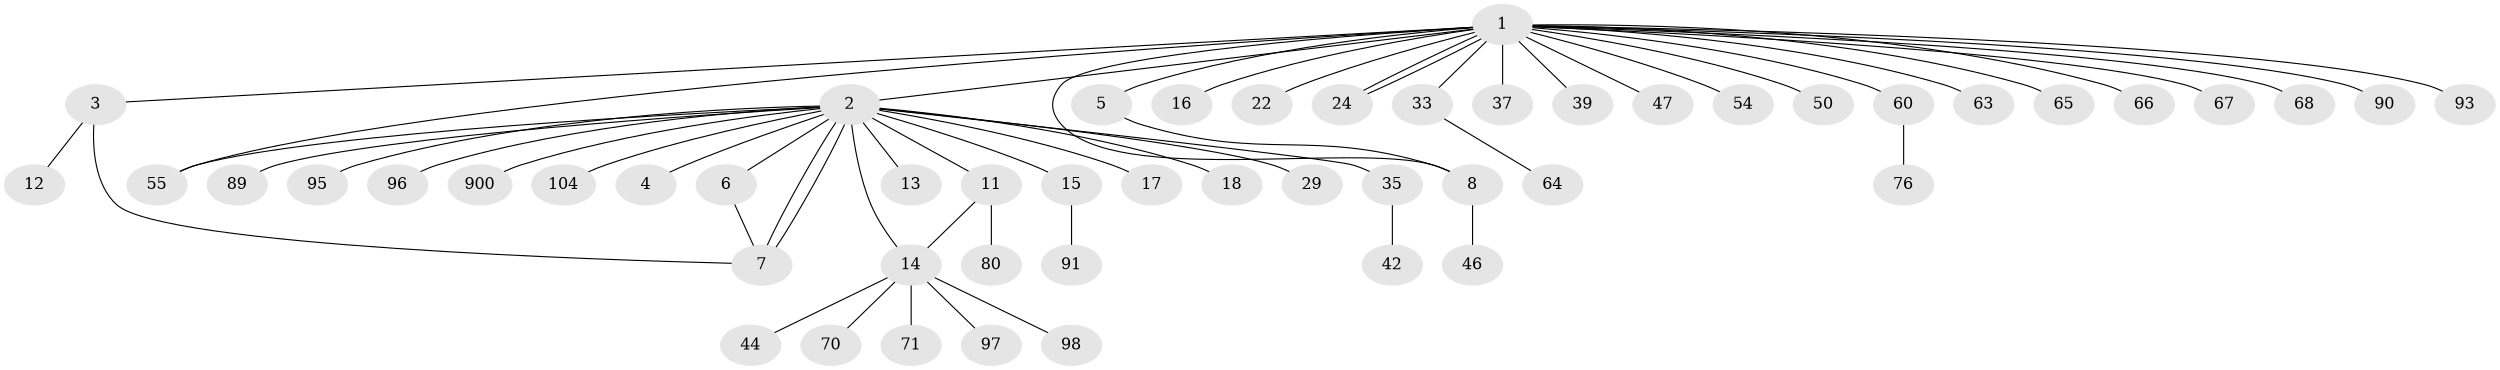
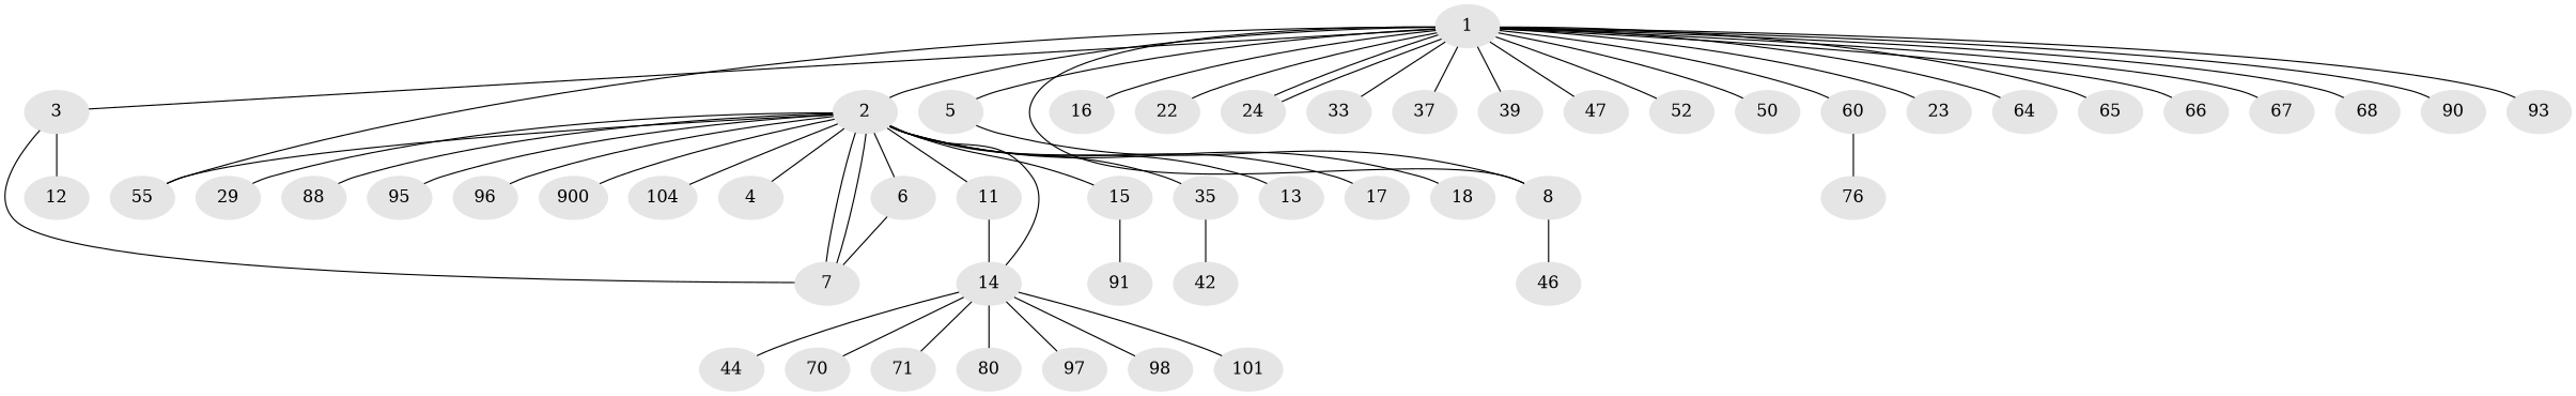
  graph {
    node [color=gray90 style=filled]
    1 [super="+10"]
    2 [super="+9"]
    3
    5 [super="+53"]
    8 [super="+20+36+38"]
    16
    22
    24
    33
    37
    39
    47
-   52 [label=54]
+   52
    55
    n15 [label=50]
    60 [super="+61"]
-   63 [super="+75"]
+   63 [super="+75" label=23]
    64
    65
    66 [super="+72"]
    67
    68
    90 [super="+103"]
    93
    4
    6 [super="+87+31+21"]
    7 [super="+78+51+27+32"]
    11 [super="+99+19+45"]
    13 [super="+50+81+85+41"]
    14 [super="+26+40+92+30"]
    15 [super="+25+49+48+28"]
    17 [super="+54"]
    18
    29 [super="+73"]
    35 [super="+94"]
-   88 [label=89]
+   88
    95
    96
    n39 [label=900]
    104
    12
    46
    76
    44
    70
    71
    80
    97
    98
+   101
    91
    42
    1 -- 2 [weight=2]
    1 -- 3
    1 -- 5
    1 -- 8 [weight=2]
    1 -- 16
    1 -- 22
    1 -- 24
    1 -- 24
    1 -- 33
    1 -- 37
    1 -- 39
    1 -- 47
    1 -- 52
    1 -- 55
    1 -- n15
    1 -- 60
    1 -- 63
-   33 -- 64
+   1 -- 64
    1 -- 65
    1 -- 66
    1 -- 67
    1 -- 68
    1 -- 90
    1 -- 93
    2 -- 55
    2 -- 4
    2 -- 6
    2 -- 7
    2 -- 7
    2 -- 11
    2 -- 13 [weight=2]
    2 -- 14
    2 -- 15
    2 -- 17
    2 -- 18
    2 -- 29
    2 -- 35
    2 -- 88
    2 -- 95
    2 -- 96
    2 -- n39
    2 -- 104
    3 -- 7
    3 -- 12
    5 -- 8
    8 -- 46
    60 -- 76
    6 -- 7
    11 -- 14 [weight=2]
    14 -- 44
    14 -- 70
    14 -- 71
-   11 -- 80
+   14 -- 80
    14 -- 97
    14 -- 98
+   14 -- 101
    15 -- 91
    35 -- 42
  }
